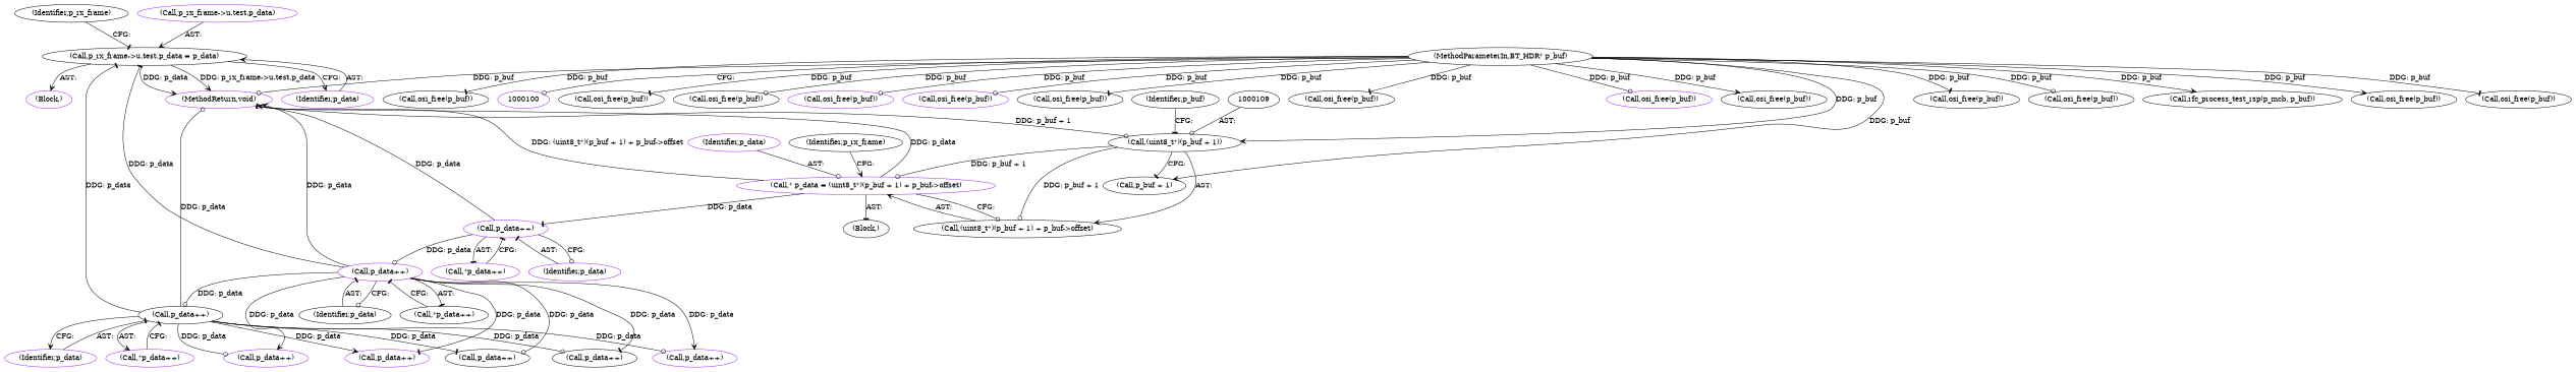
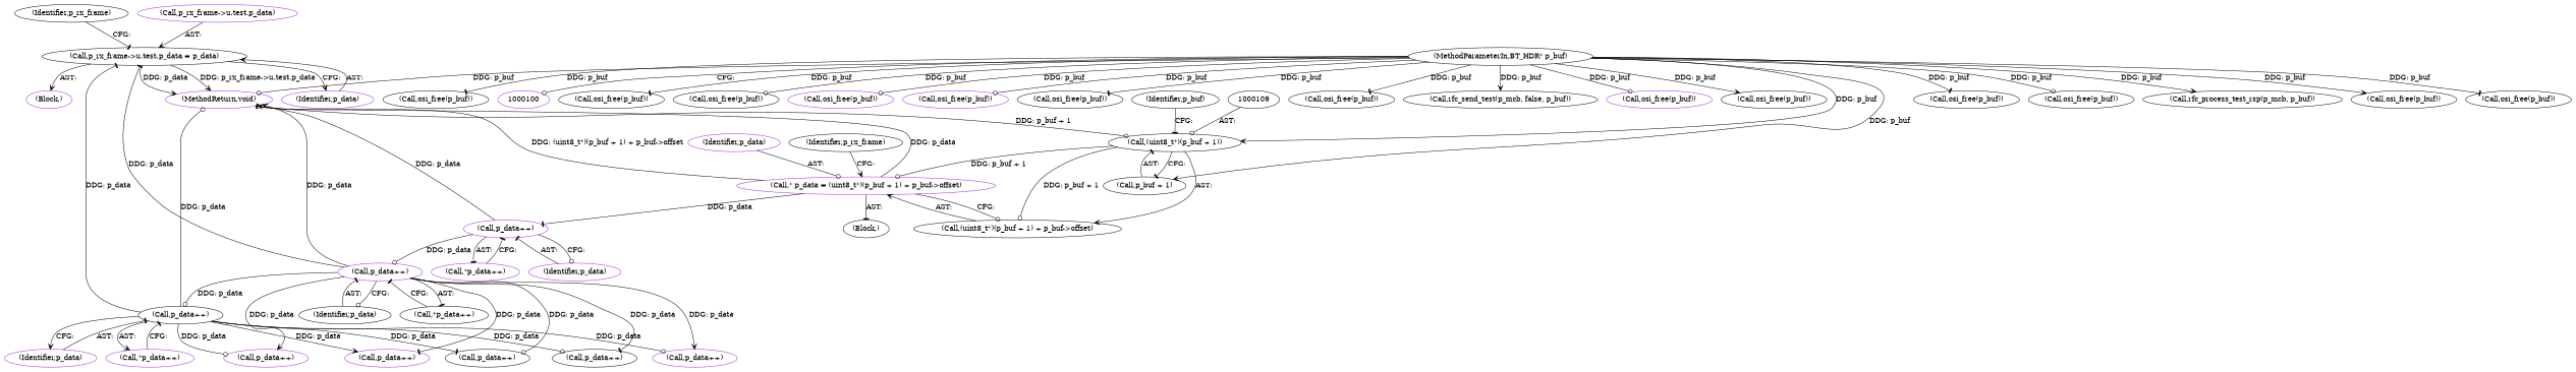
  digraph {
    node [color=black]
    edge [arrowhead=tee]
    n1 [label="(Call,p_rx_frame->u.test.p_data = p_data)"]
    n2 [color=purple label="(Identifier,p_data)"]
    n3 [color=purple label="(Block,)"]
    n4 [color=purple label="(MethodReturn,void)"]
    n5 [label="(Call,(uint8_t*)(p_buf + 1))"]
    n6 [label="(Call,p_data++)"]
    n7 [color=purple label="(Call,p_data++)"]
    n8 [color=purple label="(Call,p_data++)"]
    n9 [color=purple label="(Call,p_data++)"]
    n10 [label="(Call,p_data++)"]
    n11 [color=purple label="(Identifier,p_data)"]
    n12 [label="(Call,p_data++)"]
    n13 [color=purple label="(Call,*p_data++)"]
    n14 [color=purple label="(Call,p_data++)"]
    n15 [label="(Identifier,p_data)"]
    n16 [label="(Call,*p_data++)"]
    n17 [color=purple label="(Call,p_data++)"]
    n18 [color=purple label="(Call,*p_data++)"]
    n19 [color=purple label="(Identifier,p_data)"]
    n20 [color=purple label="(Call,* p_data = (uint8_t*)(p_buf + 1) + p_buf->offset)"]
    n21 [label="(Block,)"]
    n22 [label="(Call,(uint8_t*)(p_buf + 1) + p_buf->offset)"]
    n23 [label="(Call,p_buf + 1)"]
    n24 [label="(MethodParameterIn,BT_HDR* p_buf)"]
    n25 [label="(Call,osi_free(p_buf))"]
    n26 [label="(Call,osi_free(p_buf))"]
    n27 [color=purple label="(Call,osi_free(p_buf))"]
    n28 [color=purple label="(Call,osi_free(p_buf))"]
    n29 [label="(Call,osi_free(p_buf))"]
    n30 [label="(Call,osi_free(p_buf))"]
+   n31 [label="(Call,rfc_send_test(p_mcb, false, p_buf))"]
    n32 [color=purple label="(Call,osi_free(p_buf))"]
    n33 [label="(Call,osi_free(p_buf))"]
    n34 [label="(Call,osi_free(p_buf))"]
    n35 [label="(Call,osi_free(p_buf))"]
    n36 [label="(Call,rfc_process_test_rsp(p_mcb, p_buf))"]
    n37 [label="(Call,osi_free(p_buf))"]
    n38 [label="(Call,osi_free(p_buf))"]
    n39 [label="(Call,osi_free(p_buf))"]
    1000100 [color=purple]
    n41 [label="(Identifier,p_rx_frame)"]
    n42 [label="(Identifier,p_rx_frame)"]
    n43 [color=purple label="(Call,p_rx_frame->u.test.p_data)"]
    n44 [color=purple label="(Identifier,p_data)"]
    n45 [label="(Identifier,p_buf)"]
    1000109
    n1 -> n2 [arrowhead=vee label="CFG: "]
    n1 -> n3 [arrowhead=vee label="AST: "]
    n1 -> n4 [arrowhead=vee label="DDG: p_rx_frame->u.test.p_data"]
    n1 -> n4 [arrowhead=vee label="DDG: p_data"]
    n2 -> n1 [arrowhead=vee label="AST: "]
    n4 -> n5 [arrowhead=odot label="DDG: p_buf + 1"]
    n5 -> n20 [arrowhead=odot label="DDG: p_buf + 1"]
    n5 -> n22 [arrowhead=vee label="AST: "]
    n5 -> n22 [arrowhead=odot label="DDG: p_buf + 1"]
    n5 -> n23 [label="CFG: "]
    n6 -> n1 [label="DDG: p_data"]
    n6 -> n4 [arrowhead=odot label="DDG: p_data"]
    n6 -> n7 [arrowhead=odot label="DDG: p_data"]
    n6 -> n8 [arrowhead=vee label="DDG: p_data"]
    n6 -> n9 [arrowhead=odot label="DDG: p_data"]
    n6 -> n10 [arrowhead=odot label="DDG: p_data"]
    n6 -> n11 [arrowhead=vee label="CFG: "]
    n6 -> n12 [label="DDG: p_data"]
    n6 -> n13 [arrowhead=vee label="AST: "]
    n11 -> n6 [label="AST: "]
    n13 -> n6 [label="CFG: "]
    n14 -> n1 [label="DDG: p_data"]
    n14 -> n4 [arrowhead=vee label="DDG: p_data"]
    n14 -> n6 [arrowhead=odot label="DDG: p_data"]
    n14 -> n7 [arrowhead=vee label="DDG: p_data"]
    n14 -> n8 [label="DDG: p_data"]
    n14 -> n9 [arrowhead=vee label="DDG: p_data"]
    n14 -> n10 [label="DDG: p_data"]
    n14 -> n12 [arrowhead=odot label="DDG: p_data"]
    n14 -> n15 [arrowhead=odot label="CFG: "]
    n14 -> n16 [label="AST: "]
    n15 -> n14 [label="AST: "]
    n16 -> n14 [label="CFG: "]
    n17 -> n4 [arrowhead=vee label="DDG: p_data"]
    n17 -> n14 [arrowhead=odot label="DDG: p_data"]
    n17 -> n18 [label="AST: "]
    n17 -> n19 [arrowhead=odot label="CFG: "]
    n18 -> n17 [label="CFG: "]
    n19 -> n17 [label="AST: "]
    n20 -> n4 [arrowhead=odot label="DDG: (uint8_t*)(p_buf + 1) + p_buf->offset"]
    n20 -> n4 [label="DDG: p_data"]
    n20 -> n17 [label="DDG: p_data"]
    n20 -> n21 [label="AST: "]
    n20 -> n22 [arrowhead=odot label="CFG: "]
    n22 -> n20 [arrowhead=vee label="AST: "]
+   n23 -> n5 [label="AST: "]
    n24 -> n4 [arrowhead=odot label="DDG: p_buf"]
    n24 -> n5 [arrowhead=vee label="DDG: p_buf"]
    n24 -> n23 [arrowhead=vee label="DDG: p_buf"]
    n24 -> n25 [label="DDG: p_buf"]
    n24 -> n26 [arrowhead=odot label="DDG: p_buf"]
    n24 -> n27 [arrowhead=odot label="DDG: p_buf"]
    n24 -> n28 [arrowhead=odot label="DDG: p_buf"]
    n24 -> n29 [label="DDG: p_buf"]
    n24 -> n30 [label="DDG: p_buf"]
+   n24 -> n31 [arrowhead=vee label="DDG: p_buf"]
    n24 -> n32 [arrowhead=odot label="DDG: p_buf"]
    n24 -> n33 [arrowhead=vee label="DDG: p_buf"]
    n24 -> n34 [label="DDG: p_buf"]
    n24 -> n35 [arrowhead=odot label="DDG: p_buf"]
    n24 -> n36 [arrowhead=vee label="DDG: p_buf"]
    n24 -> n37 [arrowhead=vee label="DDG: p_buf"]
    n24 -> n38 [label="DDG: p_buf"]
    n24 -> n39 [label="DDG: p_buf"]
    n24 -> 1000100 [arrowhead=odot label="CFG: "]
    n41 -> n1 [label="CFG: "]
    n42 -> n20 [arrowhead=vee label="CFG: "]
    n43 -> n1 [arrowhead=vee label="AST: "]
    n44 -> n20 [arrowhead=odot label="AST: "]
    n45 -> n5 [label="CFG: "]
    1000109 -> n5 [arrowhead=odot label="AST: "]
  }
